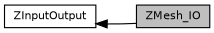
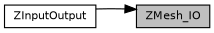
  digraph {
    rankdir=LR
    node [color=black fontname=Helvetica fontsize=10 shape=record style=filled]
    n1 [fillcolor=white height=0.2 label=ZInputOutput width=0.4]
    n2 [fillcolor=grey75 fontcolor=black height=0.2 label=ZMesh_IO width=0.4]
-   n1 -> n2 [dir=back fontname=Helvetica fontsize=10 labelfontname=Helvetica labelfontsize=10 shape=plaintext style=solid]
+   n2 -> n1 [dir=back fontname=Helvetica fontsize=10 labelfontname=Helvetica labelfontsize=10 shape=plaintext style=solid]
  }
